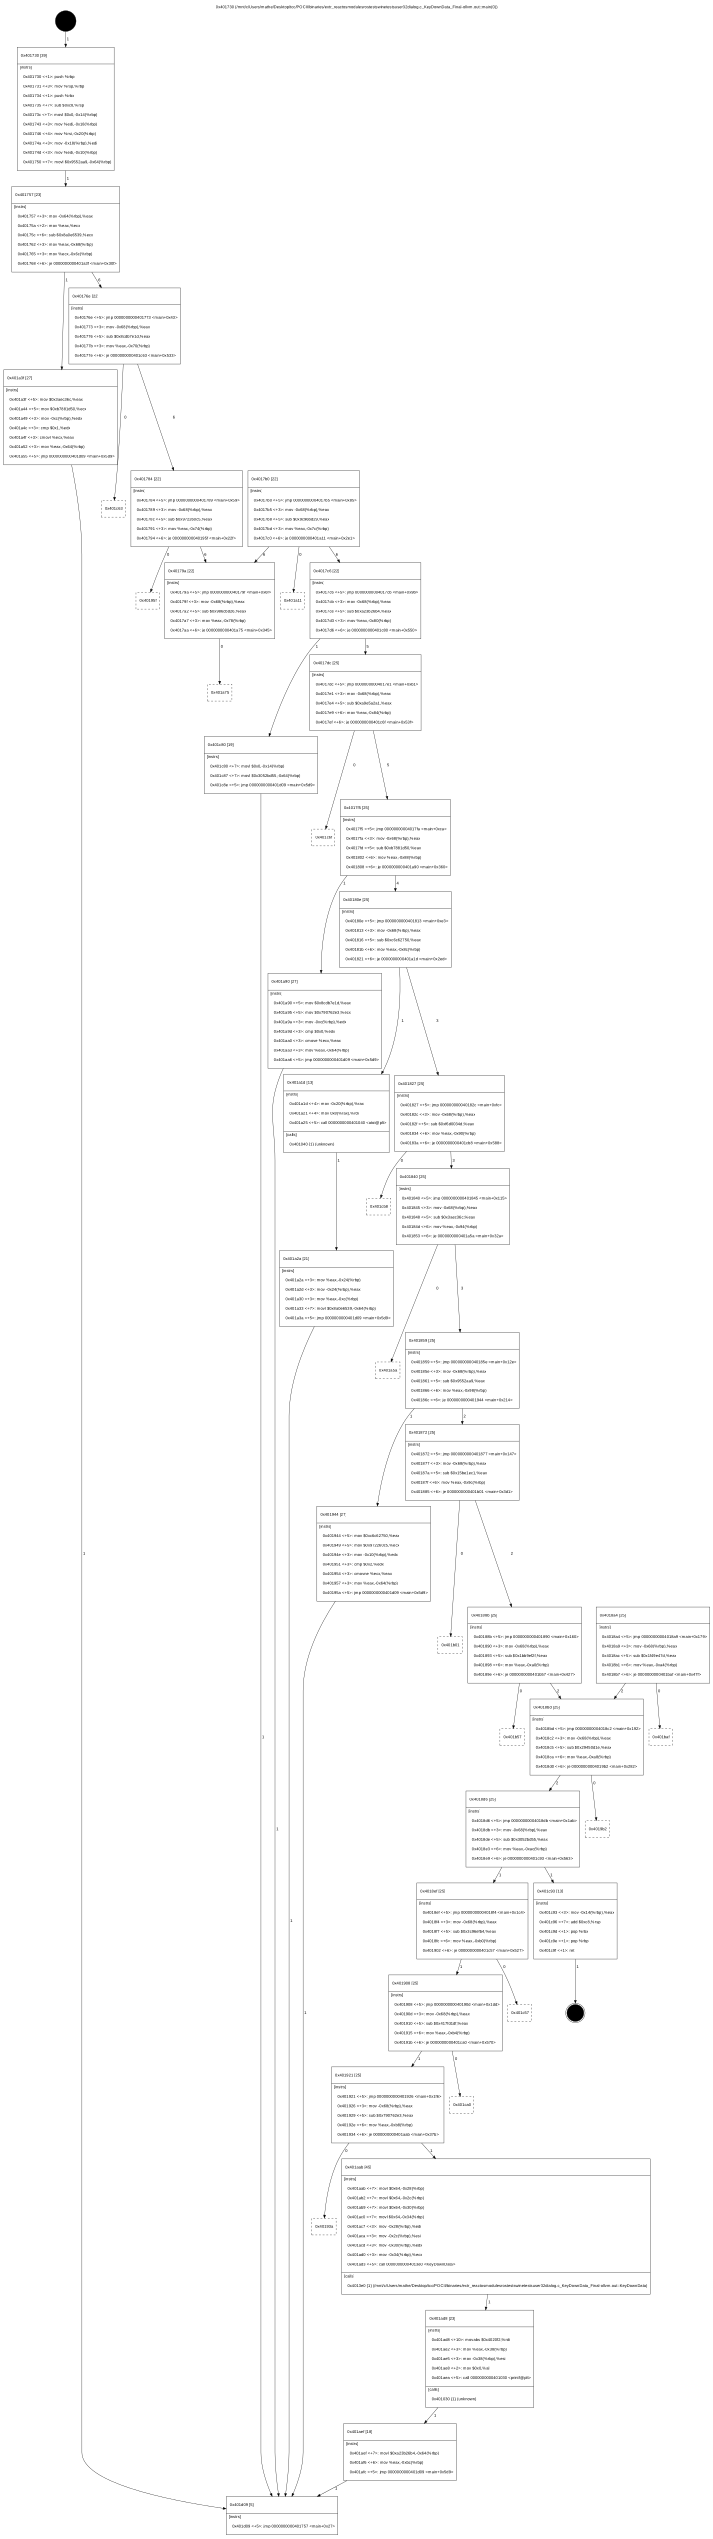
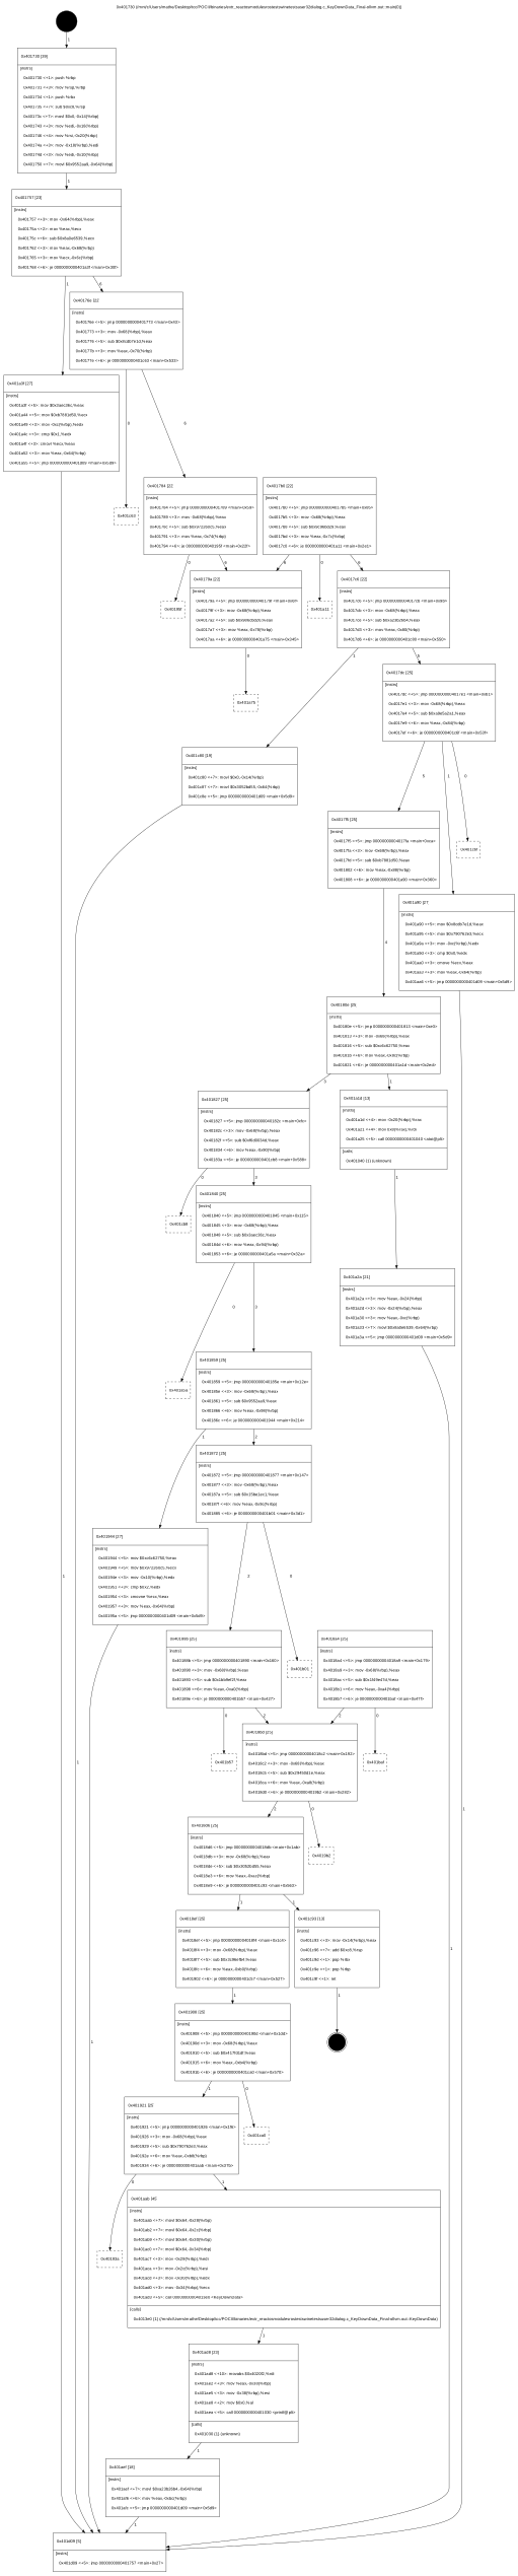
  digraph {
    fontname="Liberation Sans"
    label="0x401730 (/mnt/c/Users/mathe/Desktop/tcc/POCII/binaries/extr_reactosmodulesrostestswinetestsuser32dialog.c_KeyDownData_Final-ollvm.out::main(0))"
    labelloc=t
    node [fontname="Liberation Sans" shape=record]
    edge [fontname="Liberation Sans"]
    Entry [fillcolor=black height=0.3 shape=circle style=filled width=0.3]
    n2 [label="{\n     0x401730 [39]\l\n     | [instrs]\l\n     &nbsp;&nbsp;0x401730 \<+1\>: push %rbp\l\n     &nbsp;&nbsp;0x401731 \<+3\>: mov %rsp,%rbp\l\n     &nbsp;&nbsp;0x401734 \<+1\>: push %rbx\l\n     &nbsp;&nbsp;0x401735 \<+7\>: sub $0xc8,%rsp\l\n     &nbsp;&nbsp;0x40173c \<+7\>: movl $0x0,-0x14(%rbp)\l\n     &nbsp;&nbsp;0x401743 \<+3\>: mov %edi,-0x18(%rbp)\l\n     &nbsp;&nbsp;0x401746 \<+4\>: mov %rsi,-0x20(%rbp)\l\n     &nbsp;&nbsp;0x40174a \<+3\>: mov -0x18(%rbp),%edi\l\n     &nbsp;&nbsp;0x40174d \<+3\>: mov %edi,-0x10(%rbp)\l\n     &nbsp;&nbsp;0x401750 \<+7\>: movl $0x9552aa9,-0x64(%rbp)\l\n  }"]
    n3 [label="{\n     0x401757 [23]\l\n     | [instrs]\l\n     &nbsp;&nbsp;0x401757 \<+3\>: mov -0x64(%rbp),%eax\l\n     &nbsp;&nbsp;0x40175a \<+2\>: mov %eax,%ecx\l\n     &nbsp;&nbsp;0x40175c \<+6\>: sub $0x8a0e6539,%ecx\l\n     &nbsp;&nbsp;0x401762 \<+3\>: mov %eax,-0x68(%rbp)\l\n     &nbsp;&nbsp;0x401765 \<+3\>: mov %ecx,-0x6c(%rbp)\l\n     &nbsp;&nbsp;0x401768 \<+6\>: je 0000000000401a3f \<main+0x30f\>\l\n  }"]
    n4 [label="{\n     0x401a3f [27]\l\n     | [instrs]\l\n     &nbsp;&nbsp;0x401a3f \<+5\>: mov $0x3aec36c,%eax\l\n     &nbsp;&nbsp;0x401a44 \<+5\>: mov $0xb7881d50,%ecx\l\n     &nbsp;&nbsp;0x401a49 \<+3\>: mov -0xc(%rbp),%edx\l\n     &nbsp;&nbsp;0x401a4c \<+3\>: cmp $0x1,%edx\l\n     &nbsp;&nbsp;0x401a4f \<+3\>: cmovl %ecx,%eax\l\n     &nbsp;&nbsp;0x401a52 \<+3\>: mov %eax,-0x64(%rbp)\l\n     &nbsp;&nbsp;0x401a55 \<+5\>: jmp 0000000000401d09 \<main+0x5d9\>\l\n  }"]
    n5 [label="{\n     0x40176e [22]\l\n     | [instrs]\l\n     &nbsp;&nbsp;0x40176e \<+5\>: jmp 0000000000401773 \<main+0x43\>\l\n     &nbsp;&nbsp;0x401773 \<+3\>: mov -0x68(%rbp),%eax\l\n     &nbsp;&nbsp;0x401776 \<+5\>: sub $0x8cdb7e1d,%eax\l\n     &nbsp;&nbsp;0x40177b \<+3\>: mov %eax,-0x70(%rbp)\l\n     &nbsp;&nbsp;0x40177e \<+6\>: je 0000000000401c63 \<main+0x533\>\l\n  }"]
    n6 [label="{\n     0x401d09 [5]\l\n     | [instrs]\l\n     &nbsp;&nbsp;0x401d09 \<+5\>: jmp 0000000000401757 \<main+0x27\>\l\n  }"]
    n7 [label="{\n     0x401c63\l\n  }" style=dashed]
    n8 [label="{\n     0x401784 [22]\l\n     | [instrs]\l\n     &nbsp;&nbsp;0x401784 \<+5\>: jmp 0000000000401789 \<main+0x59\>\l\n     &nbsp;&nbsp;0x401789 \<+3\>: mov -0x68(%rbp),%eax\l\n     &nbsp;&nbsp;0x40178c \<+5\>: sub $0x972260c5,%eax\l\n     &nbsp;&nbsp;0x401791 \<+3\>: mov %eax,-0x74(%rbp)\l\n     &nbsp;&nbsp;0x401794 \<+6\>: je 000000000040195f \<main+0x22f\>\l\n  }"]
    n9 [label="{\n     0x40195f\l\n  }" style=dashed]
    n10 [label="{\n     0x40179a [22]\l\n     | [instrs]\l\n     &nbsp;&nbsp;0x40179a \<+5\>: jmp 000000000040179f \<main+0x6f\>\l\n     &nbsp;&nbsp;0x40179f \<+3\>: mov -0x68(%rbp),%eax\l\n     &nbsp;&nbsp;0x4017a2 \<+5\>: sub $0x986cbd26,%eax\l\n     &nbsp;&nbsp;0x4017a7 \<+3\>: mov %eax,-0x78(%rbp)\l\n     &nbsp;&nbsp;0x4017aa \<+6\>: je 0000000000401a75 \<main+0x345\>\l\n  }"]
    Exit [fillcolor=black height=0.3 peripheries=2 shape=circle style=filled width=0.3]
    n12 [label="{\n     0x401a75\l\n  }" style=dashed]
    n13 [label="{\n     0x401aef [18]\l\n     | [instrs]\l\n     &nbsp;&nbsp;0x401aef \<+7\>: movl $0xa23b26b4,-0x64(%rbp)\l\n     &nbsp;&nbsp;0x401af6 \<+6\>: mov %eax,-0xbc(%rbp)\l\n     &nbsp;&nbsp;0x401afc \<+5\>: jmp 0000000000401d09 \<main+0x5d9\>\l\n  }"]
    n14 [label="{\n     0x4017b0 [22]\l\n     | [instrs]\l\n     &nbsp;&nbsp;0x4017b0 \<+5\>: jmp 00000000004017b5 \<main+0x85\>\l\n     &nbsp;&nbsp;0x4017b5 \<+3\>: mov -0x68(%rbp),%eax\l\n     &nbsp;&nbsp;0x4017b8 \<+5\>: sub $0x9c96bd29,%eax\l\n     &nbsp;&nbsp;0x4017bd \<+3\>: mov %eax,-0x7c(%rbp)\l\n     &nbsp;&nbsp;0x4017c0 \<+6\>: je 0000000000401a11 \<main+0x2e1\>\l\n  }"]
    n15 [label="{\n     0x401a11\l\n  }" style=dashed]
    n16 [label="{\n     0x4017c6 [22]\l\n     | [instrs]\l\n     &nbsp;&nbsp;0x4017c6 \<+5\>: jmp 00000000004017cb \<main+0x9b\>\l\n     &nbsp;&nbsp;0x4017cb \<+3\>: mov -0x68(%rbp),%eax\l\n     &nbsp;&nbsp;0x4017ce \<+5\>: sub $0xa23b26b4,%eax\l\n     &nbsp;&nbsp;0x4017d3 \<+3\>: mov %eax,-0x80(%rbp)\l\n     &nbsp;&nbsp;0x4017d6 \<+6\>: je 0000000000401c80 \<main+0x550\>\l\n  }"]
    n17 [label="{\n     0x401ad8 [23]\l\n     | [instrs]\l\n     &nbsp;&nbsp;0x401ad8 \<+10\>: movabs $0x4020f2,%rdi\l\n     &nbsp;&nbsp;0x401ae2 \<+3\>: mov %eax,-0x38(%rbp)\l\n     &nbsp;&nbsp;0x401ae5 \<+3\>: mov -0x38(%rbp),%esi\l\n     &nbsp;&nbsp;0x401ae8 \<+2\>: mov $0x0,%al\l\n     &nbsp;&nbsp;0x401aea \<+5\>: call 0000000000401030 \<printf@plt\>\l\n     | [calls]\l\n     &nbsp;&nbsp;0x401030 \{1\} (unknown)\l\n  }"]
    n18 [label="{\n     0x401c80 [19]\l\n     | [instrs]\l\n     &nbsp;&nbsp;0x401c80 \<+7\>: movl $0x0,-0x14(%rbp)\l\n     &nbsp;&nbsp;0x401c87 \<+7\>: movl $0x3052bd55,-0x64(%rbp)\l\n     &nbsp;&nbsp;0x401c8e \<+5\>: jmp 0000000000401d09 \<main+0x5d9\>\l\n  }"]
    n19 [label="{\n     0x4017dc [25]\l\n     | [instrs]\l\n     &nbsp;&nbsp;0x4017dc \<+5\>: jmp 00000000004017e1 \<main+0xb1\>\l\n     &nbsp;&nbsp;0x4017e1 \<+3\>: mov -0x68(%rbp),%eax\l\n     &nbsp;&nbsp;0x4017e4 \<+5\>: sub $0xa9e5a2a1,%eax\l\n     &nbsp;&nbsp;0x4017e9 \<+6\>: mov %eax,-0x84(%rbp)\l\n     &nbsp;&nbsp;0x4017ef \<+6\>: je 0000000000401c6f \<main+0x53f\>\l\n  }"]
    n20 [label="{\n     0x40193a\l\n  }" style=dashed]
    n21 [label="{\n     0x401c6f\l\n  }" style=dashed]
    n22 [label="{\n     0x4017f5 [25]\l\n     | [instrs]\l\n     &nbsp;&nbsp;0x4017f5 \<+5\>: jmp 00000000004017fa \<main+0xca\>\l\n     &nbsp;&nbsp;0x4017fa \<+3\>: mov -0x68(%rbp),%eax\l\n     &nbsp;&nbsp;0x4017fd \<+5\>: sub $0xb7881d50,%eax\l\n     &nbsp;&nbsp;0x401802 \<+6\>: mov %eax,-0x88(%rbp)\l\n     &nbsp;&nbsp;0x401808 \<+6\>: je 0000000000401a90 \<main+0x360\>\l\n  }"]
    n23 [label="{\n     0x401aab [45]\l\n     | [instrs]\l\n     &nbsp;&nbsp;0x401aab \<+7\>: movl $0x64,-0x28(%rbp)\l\n     &nbsp;&nbsp;0x401ab2 \<+7\>: movl $0x64,-0x2c(%rbp)\l\n     &nbsp;&nbsp;0x401ab9 \<+7\>: movl $0x64,-0x30(%rbp)\l\n     &nbsp;&nbsp;0x401ac0 \<+7\>: movl $0x64,-0x34(%rbp)\l\n     &nbsp;&nbsp;0x401ac7 \<+3\>: mov -0x28(%rbp),%edi\l\n     &nbsp;&nbsp;0x401aca \<+3\>: mov -0x2c(%rbp),%esi\l\n     &nbsp;&nbsp;0x401acd \<+3\>: mov -0x30(%rbp),%edx\l\n     &nbsp;&nbsp;0x401ad0 \<+3\>: mov -0x34(%rbp),%ecx\l\n     &nbsp;&nbsp;0x401ad3 \<+5\>: call 00000000004013e0 \<KeyDownData\>\l\n     | [calls]\l\n     &nbsp;&nbsp;0x4013e0 \{1\} (/mnt/c/Users/mathe/Desktop/tcc/POCII/binaries/extr_reactosmodulesrostestswinetestsuser32dialog.c_KeyDownData_Final-ollvm.out::KeyDownData)\l\n  }"]
    n24 [label="{\n     0x401a90 [27]\l\n     | [instrs]\l\n     &nbsp;&nbsp;0x401a90 \<+5\>: mov $0x8cdb7e1d,%eax\l\n     &nbsp;&nbsp;0x401a95 \<+5\>: mov $0x790762e3,%ecx\l\n     &nbsp;&nbsp;0x401a9a \<+3\>: mov -0xc(%rbp),%edx\l\n     &nbsp;&nbsp;0x401a9d \<+3\>: cmp $0x0,%edx\l\n     &nbsp;&nbsp;0x401aa0 \<+3\>: cmove %ecx,%eax\l\n     &nbsp;&nbsp;0x401aa3 \<+3\>: mov %eax,-0x64(%rbp)\l\n     &nbsp;&nbsp;0x401aa6 \<+5\>: jmp 0000000000401d09 \<main+0x5d9\>\l\n  }"]
    n25 [label="{\n     0x40180e [25]\l\n     | [instrs]\l\n     &nbsp;&nbsp;0x40180e \<+5\>: jmp 0000000000401813 \<main+0xe3\>\l\n     &nbsp;&nbsp;0x401813 \<+3\>: mov -0x68(%rbp),%eax\l\n     &nbsp;&nbsp;0x401816 \<+5\>: sub $0xc6c62750,%eax\l\n     &nbsp;&nbsp;0x40181b \<+6\>: mov %eax,-0x8c(%rbp)\l\n     &nbsp;&nbsp;0x401821 \<+6\>: je 0000000000401a1d \<main+0x2ed\>\l\n  }"]
    n26 [label="{\n     0x401921 [25]\l\n     | [instrs]\l\n     &nbsp;&nbsp;0x401921 \<+5\>: jmp 0000000000401926 \<main+0x1f6\>\l\n     &nbsp;&nbsp;0x401926 \<+3\>: mov -0x68(%rbp),%eax\l\n     &nbsp;&nbsp;0x401929 \<+5\>: sub $0x790762e3,%eax\l\n     &nbsp;&nbsp;0x40192e \<+6\>: mov %eax,-0xb8(%rbp)\l\n     &nbsp;&nbsp;0x401934 \<+6\>: je 0000000000401aab \<main+0x37b\>\l\n  }"]
    n27 [label="{\n     0x401a1d [13]\l\n     | [instrs]\l\n     &nbsp;&nbsp;0x401a1d \<+4\>: mov -0x20(%rbp),%rax\l\n     &nbsp;&nbsp;0x401a21 \<+4\>: mov 0x8(%rax),%rdi\l\n     &nbsp;&nbsp;0x401a25 \<+5\>: call 0000000000401040 \<atoi@plt\>\l\n     | [calls]\l\n     &nbsp;&nbsp;0x401040 \{1\} (unknown)\l\n  }"]
    n28 [label="{\n     0x401827 [25]\l\n     | [instrs]\l\n     &nbsp;&nbsp;0x401827 \<+5\>: jmp 000000000040182c \<main+0xfc\>\l\n     &nbsp;&nbsp;0x40182c \<+3\>: mov -0x68(%rbp),%eax\l\n     &nbsp;&nbsp;0x40182f \<+5\>: sub $0xf6d0034d,%eax\l\n     &nbsp;&nbsp;0x401834 \<+6\>: mov %eax,-0x90(%rbp)\l\n     &nbsp;&nbsp;0x40183a \<+6\>: je 0000000000401cb8 \<main+0x588\>\l\n  }"]
    n29 [label="{\n     0x401ca0\l\n  }" style=dashed]
    n30 [label="{\n     0x401a2a [21]\l\n     | [instrs]\l\n     &nbsp;&nbsp;0x401a2a \<+3\>: mov %eax,-0x24(%rbp)\l\n     &nbsp;&nbsp;0x401a2d \<+3\>: mov -0x24(%rbp),%eax\l\n     &nbsp;&nbsp;0x401a30 \<+3\>: mov %eax,-0xc(%rbp)\l\n     &nbsp;&nbsp;0x401a33 \<+7\>: movl $0x8a0e6539,-0x64(%rbp)\l\n     &nbsp;&nbsp;0x401a3a \<+5\>: jmp 0000000000401d09 \<main+0x5d9\>\l\n  }"]
    n31 [label="{\n     0x401cb8\l\n  }" style=dashed]
    n32 [label="{\n     0x401840 [25]\l\n     | [instrs]\l\n     &nbsp;&nbsp;0x401840 \<+5\>: jmp 0000000000401845 \<main+0x115\>\l\n     &nbsp;&nbsp;0x401845 \<+3\>: mov -0x68(%rbp),%eax\l\n     &nbsp;&nbsp;0x401848 \<+5\>: sub $0x3aec36c,%eax\l\n     &nbsp;&nbsp;0x40184d \<+6\>: mov %eax,-0x94(%rbp)\l\n     &nbsp;&nbsp;0x401853 \<+6\>: je 0000000000401a5a \<main+0x32a\>\l\n  }"]
    n33 [label="{\n     0x401908 [25]\l\n     | [instrs]\l\n     &nbsp;&nbsp;0x401908 \<+5\>: jmp 000000000040190d \<main+0x1dd\>\l\n     &nbsp;&nbsp;0x40190d \<+3\>: mov -0x68(%rbp),%eax\l\n     &nbsp;&nbsp;0x401910 \<+5\>: sub $0x417fd1df,%eax\l\n     &nbsp;&nbsp;0x401915 \<+6\>: mov %eax,-0xb4(%rbp)\l\n     &nbsp;&nbsp;0x40191b \<+6\>: je 0000000000401ca0 \<main+0x570\>\l\n  }"]
    n34 [label="{\n     0x401a5a\l\n  }" style=dashed]
    n35 [label="{\n     0x401859 [25]\l\n     | [instrs]\l\n     &nbsp;&nbsp;0x401859 \<+5\>: jmp 000000000040185e \<main+0x12e\>\l\n     &nbsp;&nbsp;0x40185e \<+3\>: mov -0x68(%rbp),%eax\l\n     &nbsp;&nbsp;0x401861 \<+5\>: sub $0x9552aa9,%eax\l\n     &nbsp;&nbsp;0x401866 \<+6\>: mov %eax,-0x98(%rbp)\l\n     &nbsp;&nbsp;0x40186c \<+6\>: je 0000000000401944 \<main+0x214\>\l\n  }"]
-   n36 [label="{\n     0x401c57\l\n  }" style=dashed]
    n37 [label="{\n     0x401944 [27]\l\n     | [instrs]\l\n     &nbsp;&nbsp;0x401944 \<+5\>: mov $0xc6c62750,%eax\l\n     &nbsp;&nbsp;0x401949 \<+5\>: mov $0x972260c5,%ecx\l\n     &nbsp;&nbsp;0x40194e \<+3\>: mov -0x10(%rbp),%edx\l\n     &nbsp;&nbsp;0x401951 \<+3\>: cmp $0x2,%edx\l\n     &nbsp;&nbsp;0x401954 \<+3\>: cmovne %ecx,%eax\l\n     &nbsp;&nbsp;0x401957 \<+3\>: mov %eax,-0x64(%rbp)\l\n     &nbsp;&nbsp;0x40195a \<+5\>: jmp 0000000000401d09 \<main+0x5d9\>\l\n  }"]
    n38 [label="{\n     0x401872 [25]\l\n     | [instrs]\l\n     &nbsp;&nbsp;0x401872 \<+5\>: jmp 0000000000401877 \<main+0x147\>\l\n     &nbsp;&nbsp;0x401877 \<+3\>: mov -0x68(%rbp),%eax\l\n     &nbsp;&nbsp;0x40187a \<+5\>: sub $0x15be1ec1,%eax\l\n     &nbsp;&nbsp;0x40187f \<+6\>: mov %eax,-0x9c(%rbp)\l\n     &nbsp;&nbsp;0x401885 \<+6\>: je 0000000000401b01 \<main+0x3d1\>\l\n  }"]
    n39 [label="{\n     0x4018ef [25]\l\n     | [instrs]\l\n     &nbsp;&nbsp;0x4018ef \<+5\>: jmp 00000000004018f4 \<main+0x1c4\>\l\n     &nbsp;&nbsp;0x4018f4 \<+3\>: mov -0x68(%rbp),%eax\l\n     &nbsp;&nbsp;0x4018f7 \<+5\>: sub $0x3c96efb4,%eax\l\n     &nbsp;&nbsp;0x4018fc \<+6\>: mov %eax,-0xb0(%rbp)\l\n     &nbsp;&nbsp;0x401902 \<+6\>: je 0000000000401c57 \<main+0x527\>\l\n  }"]
    n40 [label="{\n     0x401b01\l\n  }" style=dashed]
    n41 [label="{\n     0x40188b [25]\l\n     | [instrs]\l\n     &nbsp;&nbsp;0x40188b \<+5\>: jmp 0000000000401890 \<main+0x160\>\l\n     &nbsp;&nbsp;0x401890 \<+3\>: mov -0x68(%rbp),%eax\l\n     &nbsp;&nbsp;0x401893 \<+5\>: sub $0x1bb9ef2f,%eax\l\n     &nbsp;&nbsp;0x401898 \<+6\>: mov %eax,-0xa0(%rbp)\l\n     &nbsp;&nbsp;0x40189e \<+6\>: je 0000000000401b57 \<main+0x427\>\l\n  }"]
    n42 [label="{\n     0x401c93 [13]\l\n     | [instrs]\l\n     &nbsp;&nbsp;0x401c93 \<+3\>: mov -0x14(%rbp),%eax\l\n     &nbsp;&nbsp;0x401c96 \<+7\>: add $0xc8,%rsp\l\n     &nbsp;&nbsp;0x401c9d \<+1\>: pop %rbx\l\n     &nbsp;&nbsp;0x401c9e \<+1\>: pop %rbp\l\n     &nbsp;&nbsp;0x401c9f \<+1\>: ret\l\n  }"]
    n43 [label="{\n     0x401b57\l\n  }" style=dashed]
    n44 [label="{\n     0x4018bd [25]\l\n     | [instrs]\l\n     &nbsp;&nbsp;0x4018bd \<+5\>: jmp 00000000004018c2 \<main+0x192\>\l\n     &nbsp;&nbsp;0x4018c2 \<+3\>: mov -0x68(%rbp),%eax\l\n     &nbsp;&nbsp;0x4018c5 \<+5\>: sub $0x29450d1e,%eax\l\n     &nbsp;&nbsp;0x4018ca \<+6\>: mov %eax,-0xa8(%rbp)\l\n     &nbsp;&nbsp;0x4018d0 \<+6\>: je 00000000004019b2 \<main+0x282\>\l\n  }"]
    n45 [label="{\n     0x4018d6 [25]\l\n     | [instrs]\l\n     &nbsp;&nbsp;0x4018d6 \<+5\>: jmp 00000000004018db \<main+0x1ab\>\l\n     &nbsp;&nbsp;0x4018db \<+3\>: mov -0x68(%rbp),%eax\l\n     &nbsp;&nbsp;0x4018de \<+5\>: sub $0x3052bd55,%eax\l\n     &nbsp;&nbsp;0x4018e3 \<+6\>: mov %eax,-0xac(%rbp)\l\n     &nbsp;&nbsp;0x4018e9 \<+6\>: je 0000000000401c93 \<main+0x563\>\l\n  }"]
    n46 [label="{\n     0x4018a4 [25]\l\n     | [instrs]\l\n     &nbsp;&nbsp;0x4018a4 \<+5\>: jmp 00000000004018a9 \<main+0x179\>\l\n     &nbsp;&nbsp;0x4018a9 \<+3\>: mov -0x68(%rbp),%eax\l\n     &nbsp;&nbsp;0x4018ac \<+5\>: sub $0x1f49e47d,%eax\l\n     &nbsp;&nbsp;0x4018b1 \<+6\>: mov %eax,-0xa4(%rbp)\l\n     &nbsp;&nbsp;0x4018b7 \<+6\>: je 0000000000401baf \<main+0x47f\>\l\n  }"]
    n47 [label="{\n     0x401baf\l\n  }" style=dashed]
    n48 [label="{\n     0x4019b2\l\n  }" style=dashed]
    Entry -> n2 [label=" 1"]
    n2 -> n3 [label=" 1"]
    n3 -> n4 [label=" 1"]
    n3 -> n5 [label=" 6"]
    n4 -> n6 [label=" 1"]
    n5 -> n7 [label=" 0"]
    n5 -> n8 [label=" 6"]
    n8 -> n9 [label=" 0"]
    n8 -> n10 [label=" 6"]
    n10 -> n12 [label=" 0"]
    n13 -> n6 [label=" 1"]
    n14 -> n10 [label=" 6"]
    n14 -> n15 [label=" 0"]
    n14 -> n16 [label=" 6"]
    n16 -> n18 [label=" 1"]
    n16 -> n19 [label=" 5"]
    n17 -> n13 [label=" 1"]
    n18 -> n6 [label=" 1"]
    n19 -> n21 [label=" 0"]
    n19 -> n22 [label=" 5"]
-   n22 -> n24 [label=" 1"]
+   n19 -> n24 [label=" 1"]
    n22 -> n25 [label=" 4"]
    n23 -> n17 [label=" 1"]
    n24 -> n6 [label=" 1"]
    n25 -> n27 [label=" 1"]
    n25 -> n28 [label=" 3"]
    n26 -> n20 [label=" 0"]
    n26 -> n23 [label=" 1"]
    n27 -> n30 [label=" 1"]
    n28 -> n31 [label=" 0"]
    n28 -> n32 [label=" 3"]
    n30 -> n6 [label=" 1"]
    n32 -> n34 [label=" 0"]
    n32 -> n35 [label=" 3"]
    n33 -> n26 [label=" 1"]
    n33 -> n29 [label=" 0"]
    n35 -> n37 [label=" 1"]
    n35 -> n38 [label=" 2"]
    n37 -> n6 [label=" 1"]
    n38 -> n40 [label=" 0"]
    n38 -> n41 [label=" 2"]
    n39 -> n33 [label=" 1"]
-   n39 -> n36 [label=" 0"]
    n41 -> n43 [label=" 0"]
    n41 -> n44 [label=" 2"]
    n42 -> Exit [label=" 1"]
    n44 -> n45 [label=" 2"]
    n44 -> n48 [label=" 0"]
    n45 -> n39 [label=" 1"]
    n45 -> n42 [label=" 1"]
    n46 -> n44 [label=" 2"]
    n46 -> n47 [label=" 0"]
  }
